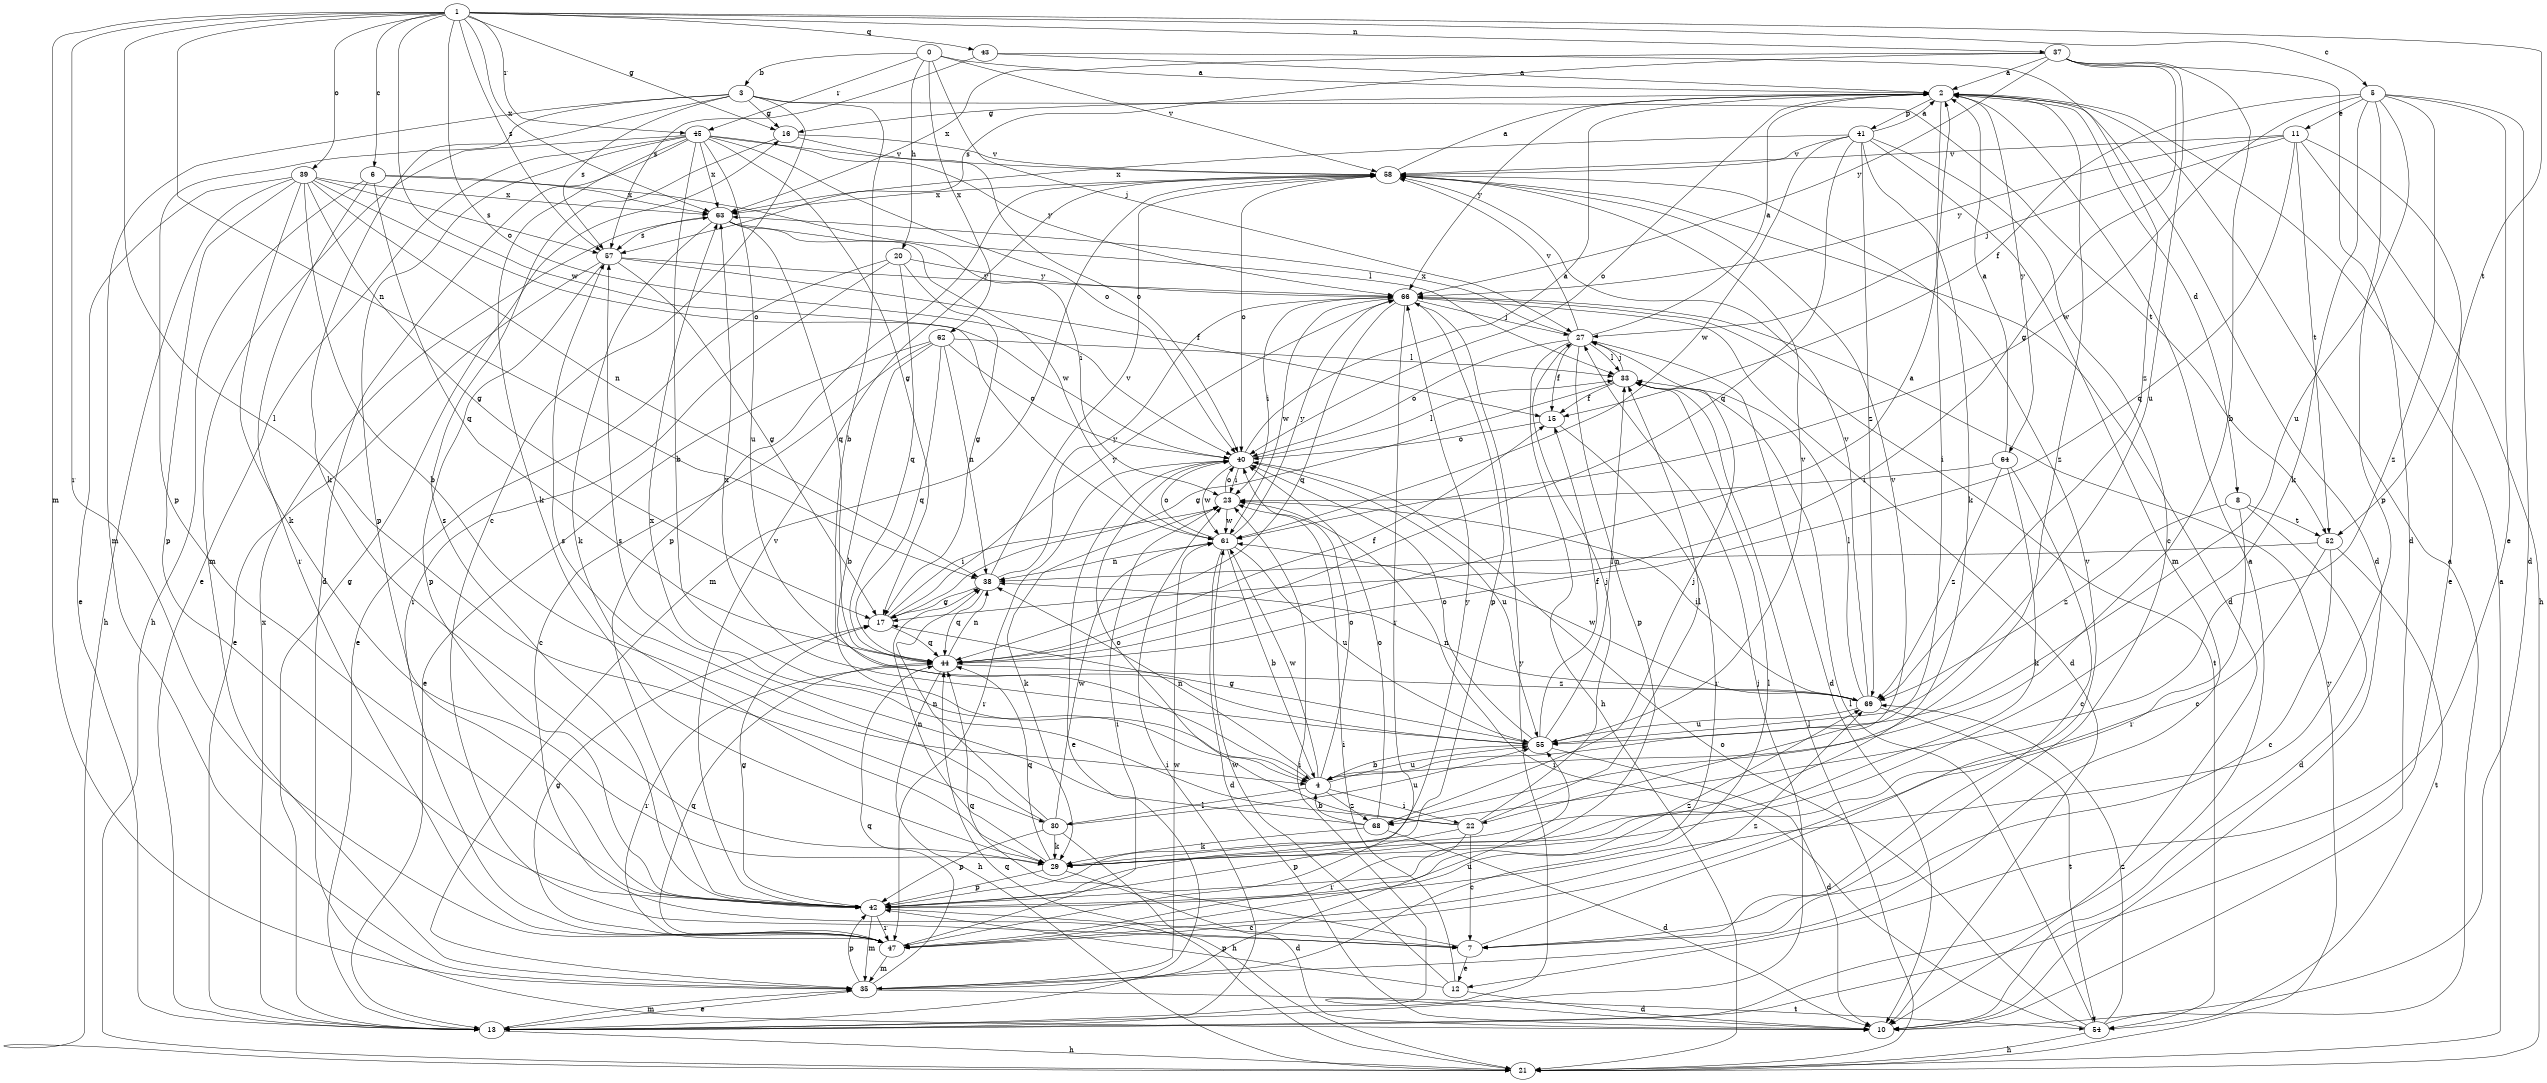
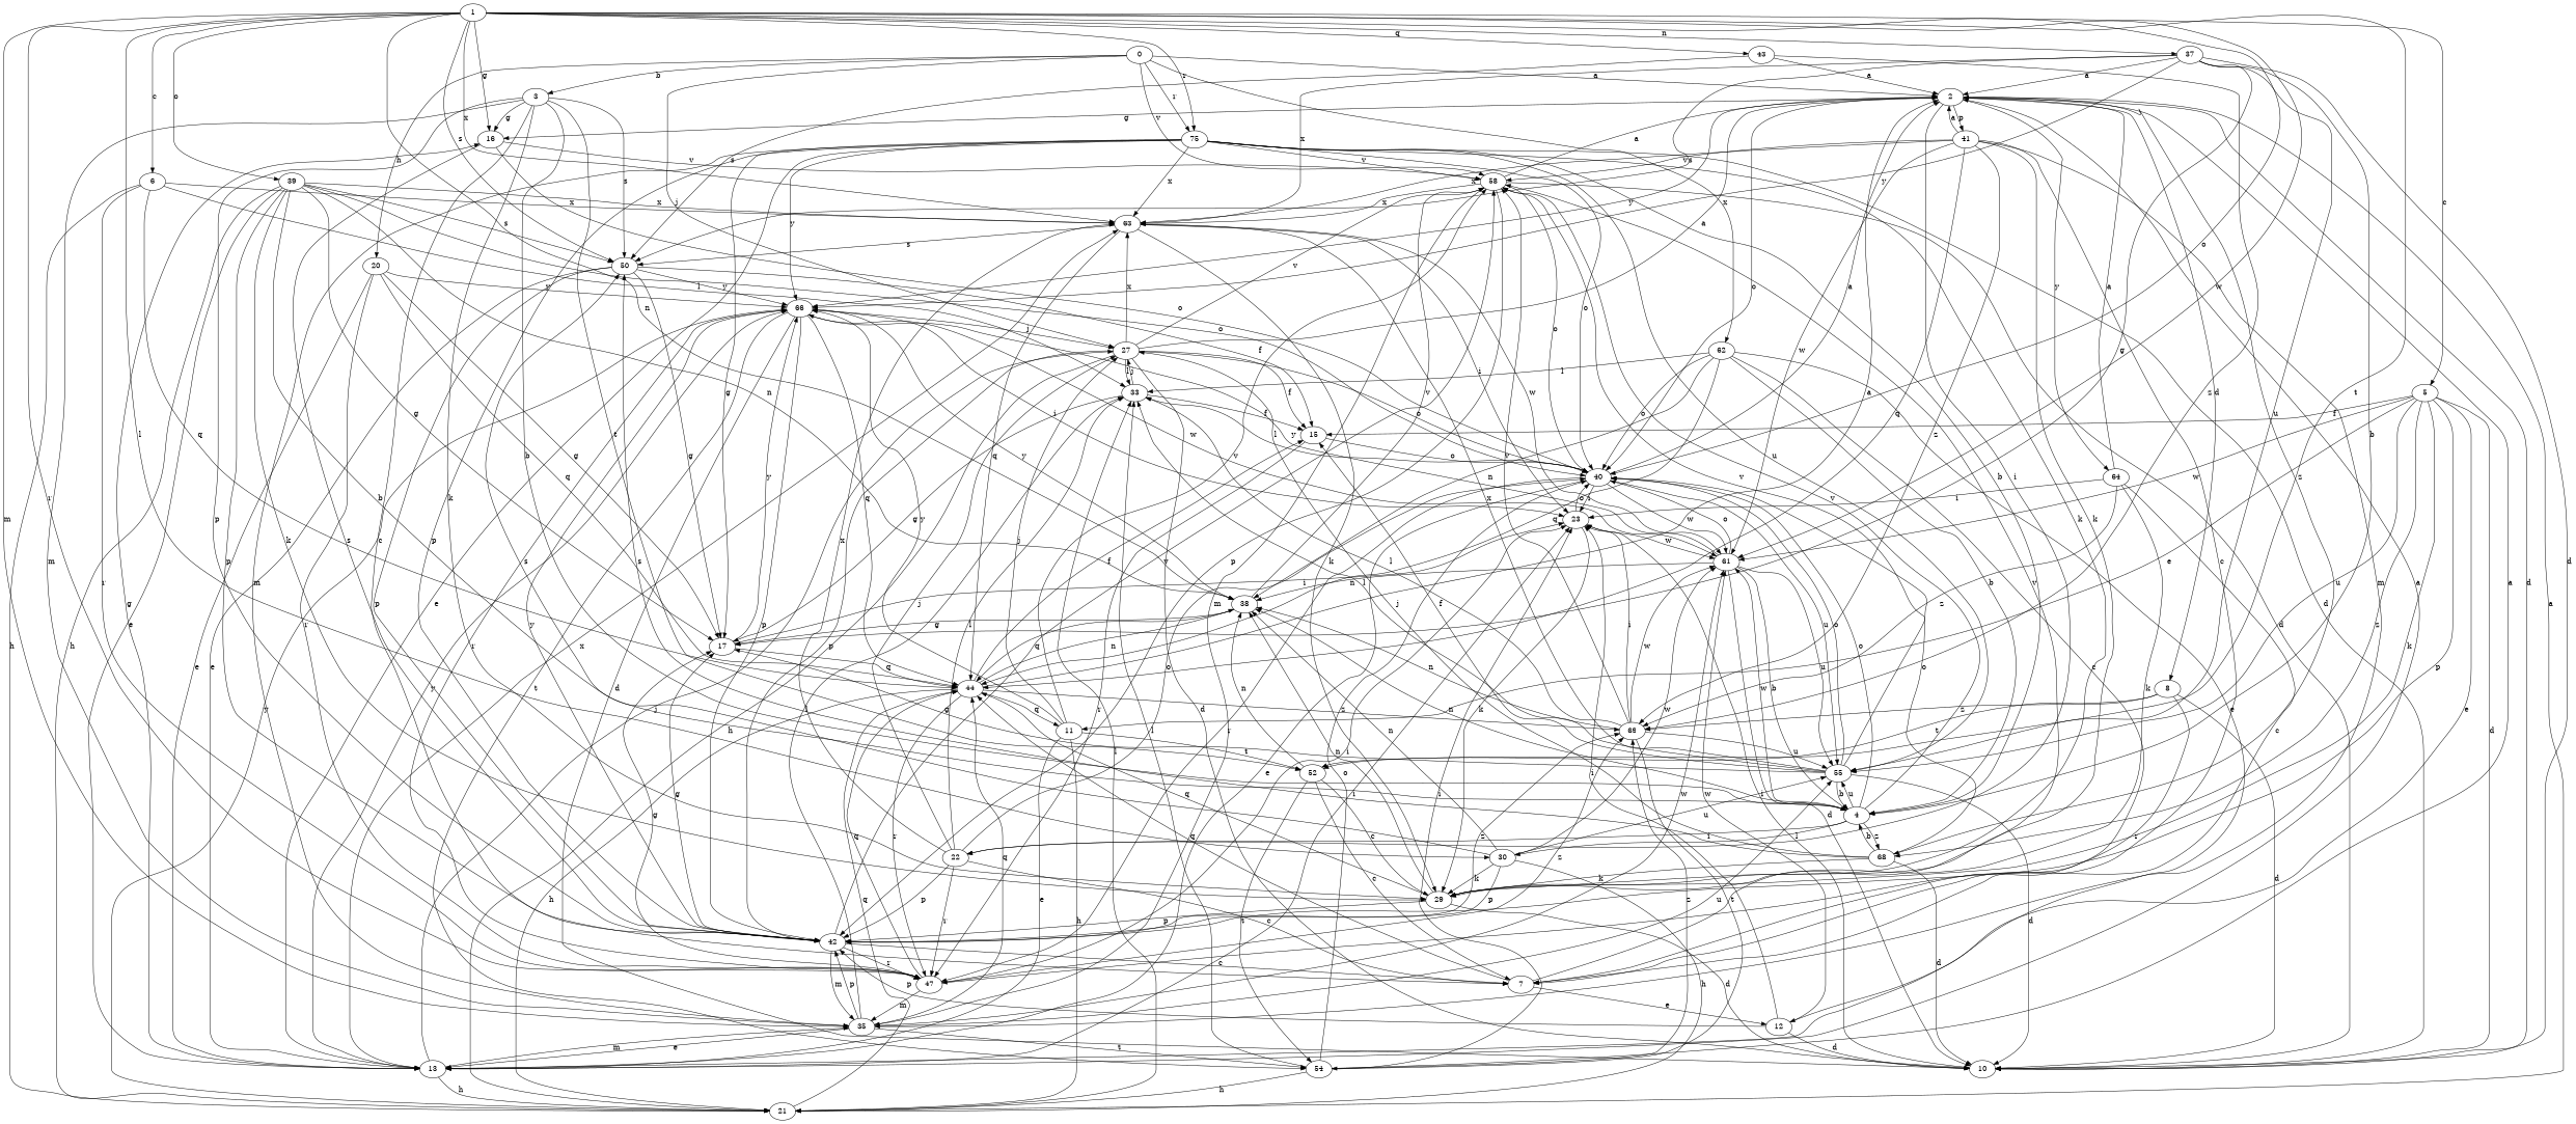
  strict digraph {
    0
    2
    3
    20
    27
-   45
+   45 [label=75]
    58
    62
    16
    40
    8
    10
    22
    41
    64
    66
    68
    35
-   50 [label=57]
+   50
    52
    4
    7
    29
    42
    47
    44
    13
    17
    63
    15
    21
    33
    55
    38
    1
    5
    6
    30
    37
    39
    43
    61
    11
    12
    n45 [label=54]
    23
    69
    0 -> 2 [label=a]
    0 -> 3 [label=b]
    0 -> 20 [label=h]
    0 -> 27 [label=j]
    0 -> 45 [label=r]
    0 -> 58 [label=v]
    0 -> 62 [label=x]
    2 -> 16 [label=g]
    2 -> 40 [label=o]
    2 -> 8 [label=d]
    2 -> 10 [label=d]
    2 -> 22 [label=i]
    2 -> 41 [label=p]
    2 -> 64 [label=y]
    2 -> 66 [label=y]
    2 -> 68 [label=z]
    3 -> 16 [label=g]
    3 -> 35 [label=m]
    3 -> 50 [label=s]
    3 -> 52 [label=t]
    3 -> 4 [label=b]
    3 -> 7 [label=c]
    3 -> 29 [label=k]
    3 -> 42 [label=p]
    20 -> 66 [label=y]
    20 -> 47 [label=r]
    20 -> 44 [label=q]
    20 -> 13 [label=e]
    20 -> 17 [label=g]
    27 -> 2 [label=a]
    27 -> 58 [label=v]
    27 -> 40 [label=o]
    27 -> 10 [label=d]
    27 -> 42 [label=p]
    27 -> 63 [label=x]
    27 -> 15 [label=f]
    27 -> 21 [label=h]
    27 -> 33 [label=l]
    45 -> 58 [label=v]
    45 -> 40 [label=o]
    45 -> 10 [label=d]
    45 -> 66 [label=y]
    45 -> 35 [label=m]
    45 -> 4 [label=b]
    45 -> 29 [label=k]
    45 -> 42 [label=p]
    45 -> 13 [label=e]
    45 -> 17 [label=g]
    45 -> 63 [label=x]
    45 -> 55 [label=u]
    58 -> 2 [label=a]
    58 -> 40 [label=o]
    58 -> 10 [label=d]
    58 -> 35 [label=m]
    58 -> 42 [label=p]
    58 -> 63 [label=x]
    62 -> 40 [label=o]
    62 -> 4 [label=b]
    62 -> 7 [label=c]
    62 -> 44 [label=q]
    62 -> 13 [label=e]
    62 -> 33 [label=l]
    62 -> 38 [label=n]
    16 -> 58 [label=v]
    16 -> 40 [label=o]
    16 -> 42 [label=s]
    40 -> 2 [label=a]
    40 -> 47 [label=r]
    40 -> 13 [label=e]
    40 -> 33 [label=l]
    40 -> 55 [label=u]
    40 -> 61 [label=w]
    40 -> 23 [label=i]
    8 -> 10 [label=d]
    8 -> 52 [label=t]
    8 -> 47 [label=r]
    8 -> 69 [label=z]
    10 -> 23 [label=i]
    22 -> 27 [label=j]
    22 -> 40 [label=o]
    22 -> 7 [label=c]
    22 -> 42 [label=p]
    22 -> 47 [label=r]
    22 -> 63 [label=x]
    22 -> 33 [label=l]
    41 -> 2 [label=a]
    41 -> 58 [label=v]
    41 -> 35 [label=m]
    41 -> 7 [label=c]
    41 -> 29 [label=k]
    41 -> 44 [label=q]
    41 -> 63 [label=x]
    41 -> 61 [label=w]
    41 -> 69 [label=z]
    64 -> 2 [label=a]
    64 -> 7 [label=c]
    64 -> 29 [label=k]
    64 -> 23 [label=i]
    64 -> 69 [label=z]
    66 -> 27 [label=j]
    66 -> 10 [label=d]
    66 -> 42 [label=p]
    66 -> 47 [label=r]
    66 -> 44 [label=q]
    66 -> 61 [label=w]
    66 -> n45 [label=t]
    66 -> 23 [label=i]
    68 -> 27 [label=j]
    68 -> 40 [label=o]
    68 -> 10 [label=d]
    68 -> 50 [label=s]
    68 -> 4 [label=b]
    68 -> 29 [label=k]
    35 -> 42 [label=p]
    35 -> 44 [label=q]
    35 -> 13 [label=e]
    35 -> 33 [label=l]
    35 -> 55 [label=u]
    35 -> 61 [label=w]
    35 -> n45 [label=t]
    50 -> 66 [label=y]
    50 -> 42 [label=p]
    50 -> 13 [label=e]
    50 -> 17 [label=g]
    50 -> 15 [label=f]
    52 -> 7 [label=c]
    52 -> 29 [label=c]
    52 -> 38 [label=n]
    52 -> n45 [label=t]
    4 -> 58 [label=v]
    4 -> 40 [label=o]
    4 -> 22 [label=i]
    4 -> 68 [label=z]
    4 -> 55 [label=u]
    4 -> 38 [label=n]
    4 -> 30 [label=l]
    4 -> 61 [label=w]
    7 -> 58 [label=v]
    7 -> 44 [label=q]
    7 -> 12 [label=e]
    29 -> 10 [label=d]
    29 -> 42 [label=p]
    29 -> 44 [label=q]
    29 -> 38 [label=n]
    42 -> 58 [label=v]
    42 -> 66 [label=y]
    42 -> 35 [label=m]
    42 -> 7 [label=c]
    42 -> 47 [label=r]
    42 -> 17 [label=g]
    42 -> 69 [label=z]
    47 -> 35 [label=m]
    47 -> 44 [label=q]
    47 -> 17 [label=g]
    47 -> 23 [label=i]
    47 -> 69 [label=z]
    44 -> 2 [label=a]
    44 -> 47 [label=r]
    44 -> 15 [label=f]
    44 -> 21 [label=h]
    44 -> 38 [label=n]
    44 -> 69 [label=z]
    13 -> 2 [label=a]
    13 -> 27 [label=j]
    13 -> 16 [label=g]
    13 -> 66 [label=y]
    13 -> 35 [label=m]
    13 -> 63 [label=x]
    13 -> 21 [label=h]
    13 -> 23 [label=i]
    17 -> 66 [label=y]
    17 -> 44 [label=q]
    17 -> 23 [label=i]
    63 -> 50 [label=s]
    63 -> 29 [label=k]
    63 -> 44 [label=q]
    63 -> 61 [label=w]
    63 -> 23 [label=i]
    15 -> 40 [label=o]
    15 -> 47 [label=r]
    21 -> 2 [label=a]
    21 -> 66 [label=y]
    21 -> 44 [label=q]
    21 -> 33 [label=l]
    33 -> 27 [label=j]
    33 -> 17 [label=g]
    33 -> 15 [label=f]
    55 -> 58 [label=v]
    55 -> 40 [label=o]
    55 -> 10 [label=d]
    55 -> 4 [label=b]
    55 -> 17 [label=g]
    55 -> 63 [label=x]
    55 -> 15 [label=f]
    55 -> 33 [label=l]
    38 -> 58 [label=v]
    38 -> 66 [label=y]
    38 -> 44 [label=q]
    38 -> 17 [label=g]
    1 -> 45 [label=r]
    1 -> 16 [label=g]
    1 -> 40 [label=o]
    1 -> 35 [label=m]
    1 -> 50 [label=s]
    1 -> 52 [label=t]
    1 -> 47 [label=r]
    1 -> 63 [label=x]
    1 -> 38 [label=n]
    1 -> 5 [label=c]
    1 -> 6 [label=c]
    1 -> 30 [label=l]
    1 -> 37 [label=n]
    1 -> 39 [label=o]
    1 -> 43 [label=q]
    1 -> 61 [label=w]
    5 -> 10 [label=d]
    5 -> 68 [label=z]
    5 -> 29 [label=k]
    5 -> 42 [label=p]
    5 -> 15 [label=f]
    5 -> 55 [label=u]
    5 -> 61 [label=w]
    5 -> 11 [label=e]
    5 -> 12 [label=e]
    6 -> 47 [label=r]
    6 -> 44 [label=q]
    6 -> 63 [label=x]
    6 -> 21 [label=h]
    6 -> 33 [label=l]
    30 -> 50 [label=s]
    30 -> 29 [label=k]
    30 -> 42 [label=p]
    30 -> 21 [label=h]
    30 -> 55 [label=u]
    30 -> 38 [label=n]
    30 -> 61 [label=w]
    37 -> 2 [label=a]
    37 -> 10 [label=d]
    37 -> 66 [label=y]
    37 -> 50 [label=s]
    37 -> 4 [label=b]
    37 -> 17 [label=g]
    37 -> 63 [label=x]
    37 -> 55 [label=u]
    39 -> 40 [label=o]
    39 -> 50 [label=s]
    39 -> 4 [label=b]
    39 -> 29 [label=k]
    39 -> 42 [label=p]
    39 -> 13 [label=e]
    39 -> 17 [label=g]
    39 -> 63 [label=x]
    39 -> 21 [label=h]
    39 -> 38 [label=n]
    43 -> 2 [label=a]
    43 -> 50 [label=s]
    43 -> 69 [label=z]
    61 -> 40 [label=o]
    61 -> 10 [label=d]
    61 -> 66 [label=y]
    61 -> 4 [label=b]
    61 -> 55 [label=u]
    61 -> 38 [label=n]
    11 -> 27 [label=j]
    11 -> 58 [label=v]
    11 -> 66 [label=y]
    11 -> 52 [label=t]
-   11 -> 44 [label=q]
+   44 -> 11 [label=q]
    11 -> 13 [label=e]
    11 -> 21 [label=h]
    12 -> 10 [label=d]
    12 -> 42 [label=p]
    12 -> 61 [label=w]
    12 -> 23 [label=i]
    n45 -> 2 [label=a]
    n45 -> 40 [label=o]
    n45 -> 21 [label=h]
    n45 -> 33 [label=l]
    n45 -> 23 [label=i]
    n45 -> 69 [label=z]
    23 -> 40 [label=o]
    23 -> 29 [label=k]
    23 -> 61 [label=w]
    69 -> 58 [label=v]
    69 -> 33 [label=l]
    69 -> 55 [label=u]
    69 -> 38 [label=n]
    69 -> 61 [label=w]
    69 -> n45 [label=t]
    69 -> 23 [label=i]
  }
